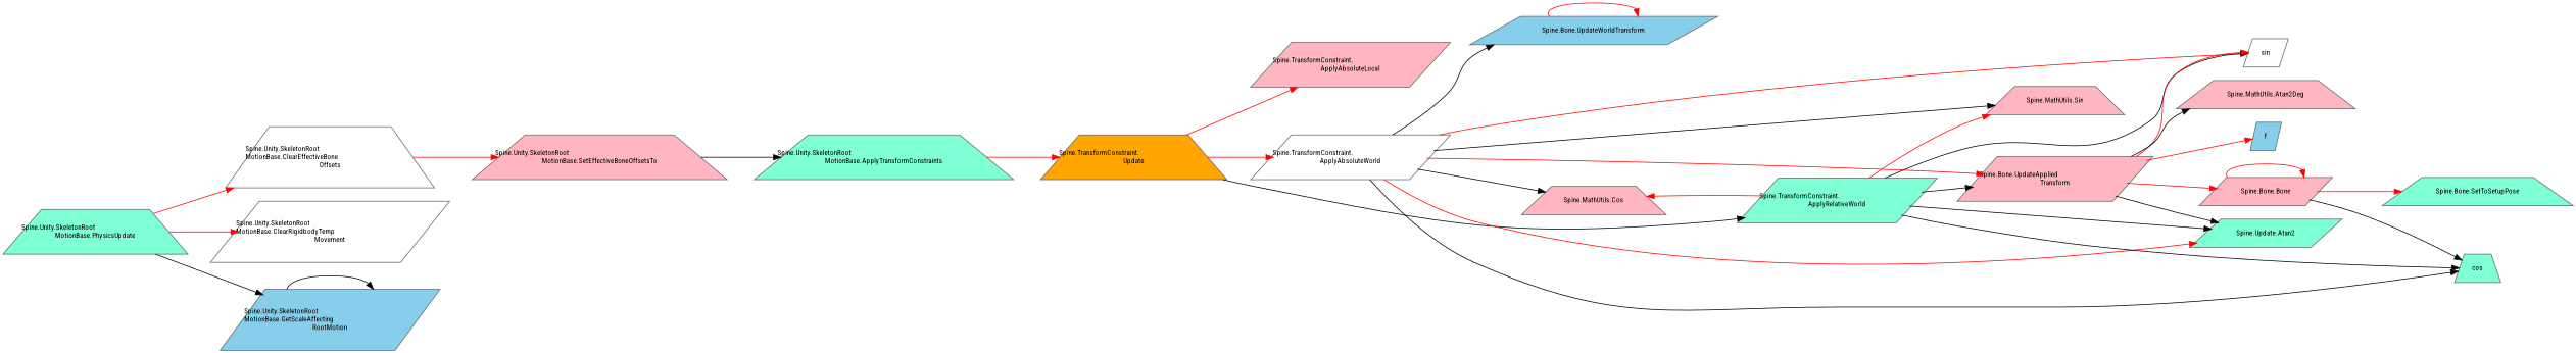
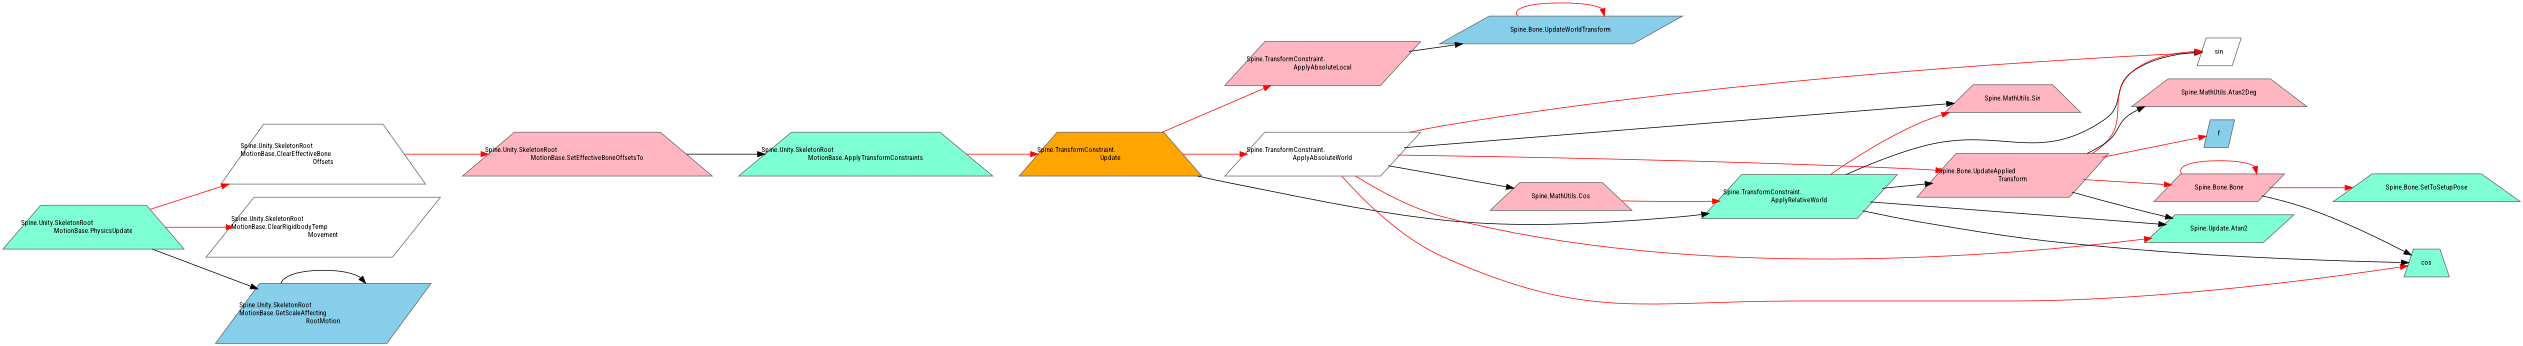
  digraph {
    fontname="Roboto Condensed"
    rankdir=LR
    node [color=grey40 fillcolor=lightpink fontname="Roboto Condensed" fontsize=10 shape=parallelogram style=filled]
    edge [color=red fontname="Roboto Condensed" fontsize=10 labelfontname=Helvetica labelfontsize=10 style=solid]
    n1 [color=gray40 fillcolor=aquamarine fontcolor=black height=0.2 label="Spine.Unity.SkeletonRoot\lMotionBase.PhysicsUpdate" shape=trapezium width=0.4]
    n2 [fillcolor=white height=0.2 label="Spine.Unity.SkeletonRoot\lMotionBase.ClearEffectiveBone\lOffsets" shape=trapezium width=0.4]
    n3 [fillcolor=white height=0.2 label="Spine.Unity.SkeletonRoot\lMotionBase.ClearRigidbodyTemp\lMovement" width=0.4]
    n4 [fillcolor=skyblue height=0.2 label="Spine.Unity.SkeletonRoot\lMotionBase.GetScaleAffecting\lRootMotion" width=0.4]
    n5 [height=0.2 label="Spine.Unity.SkeletonRoot\lMotionBase.SetEffectiveBoneOffsetsTo" shape=trapezium width=0.4]
    n6 [fillcolor=aquamarine height=0.2 label="Spine.Unity.SkeletonRoot\lMotionBase.ApplyTransformConstraints" shape=trapezium width=0.4]
    n7 [fillcolor=orange height=0.2 label="Spine.TransformConstraint.\lUpdate" shape=trapezium width=0.4]
    n8 [height=0.2 label="Spine.TransformConstraint.\lApplyAbsoluteLocal" width=0.4]
    n9 [fillcolor=white height=0.2 label="Spine.TransformConstraint.\lApplyAbsoluteWorld" width=0.4]
    n10 [fillcolor=aquamarine height=0.2 label="Spine.TransformConstraint.\lApplyRelativeWorld" width=0.4]
    n11 [fillcolor=skyblue height=0.2 label="Spine.Bone.UpdateWorldTransform" width=0.4]
    n12 [fillcolor=aquamarine height=0.2 label="Spine.Update.Atan2" width=0.4]
    n13 [height=0.2 label="Spine.MathUtils.Cos" shape=trapezium width=0.4]
    n14 [fillcolor=aquamarine height=0.2 label=cos shape=trapezium width=0.4]
    n15 [height=0.2 label="Spine.MathUtils.Sin" shape=trapezium width=0.4]
    n16 [fillcolor=white height=0.2 label=sin width=0.4]
    n17 [height=0.2 label="Spine.Bone.UpdateApplied\lTransform" width=0.4]
    n18 [height=0.2 label="Spine.MathUtils.Atan2Deg" shape=trapezium width=0.4]
    n19 [height=0.2 label="Spine.Bone.Bone" width=0.4]
    n20 [fillcolor=skyblue height=0.2 label=f width=0.4]
    n21 [fillcolor=aquamarine height=0.2 label="Spine.Bone.SetToSetupPose" shape=trapezium width=0.4]
    n1 -> n2
    n1 -> n3
    n1 -> n4 [color=black]
    n2 -> n5
    n4 -> n4 [color=black]
    n5 -> n6 [color=black]
    n6 -> n7
    n7 -> n8
    n7 -> n9
    n7 -> n10 [color=black]
-   n9 -> n11 [color=black]
+   n8 -> n11 [color=black]
    n9 -> n12
    n9 -> n13 [color=black]
-   n9 -> n14 [color=black]
+   n9 -> n14
    n9 -> n15 [color=black]
    n9 -> n16
    n9 -> n17
    n10 -> n12 [color=black]
-   n10 -> n13
+   n13 -> n10
    n10 -> n14 [color=black]
    n10 -> n15
    n10 -> n16 [color=black]
    n10 -> n17 [color=black]
    n11 -> n11
    n17 -> n12 [color=black]
    n17 -> n16
    n17 -> n18 [color=black]
    n17 -> n19
    n17 -> n20
    n19 -> n14 [color=black]
    n19 -> n19
    n19 -> n21
  }
